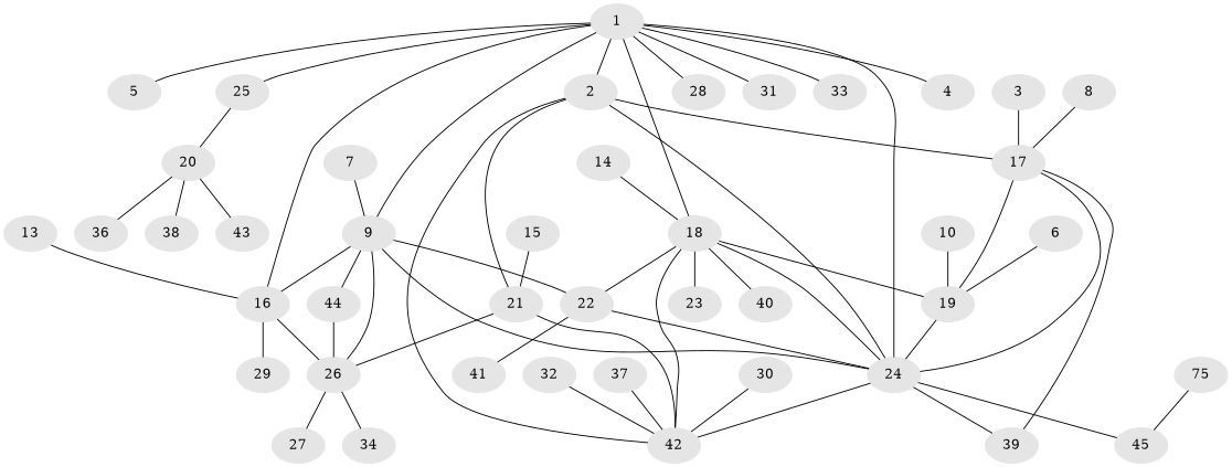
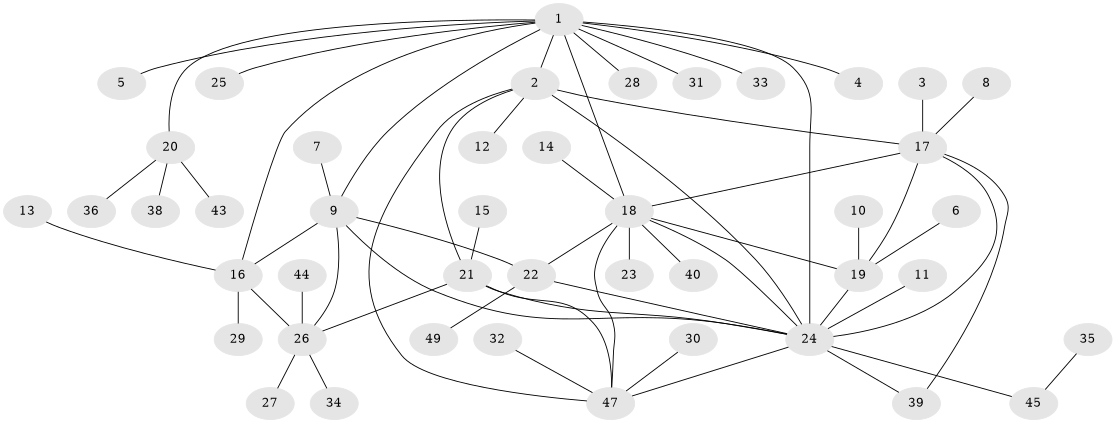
  graph {
    fontname="DejaVu Serif"
    node [color=gray90 fontname="DejaVu Serif" style=filled]
    edge [fontname="DejaVu Serif" weight=1.0]
    1
    2
    4
    5
    9
    16
    18
    20
    24
    25
    28
    31
    33
+   12
    17
    21
-   42
+   42 [label=47]
    22
    26
    44
    29
    19
    23
    40
    36
    38
    43
    39
    45
    3
    6
    7
    8
-   41
+   41 [label=49]
    27
    34
    10
+   11
    13
    14
    15
    30
    32
-   35 [label=75]
-   37
+   35
    1 -- 2 [weight=3.0]
    1 -- 4
    1 -- 5
    1 -- 9
    1 -- 16
    1 -- 18 [weight=2.0]
-   25 -- 20
+   1 -- 20
    1 -- 24 [weight=2.0]
    1 -- 25
    1 -- 28
    1 -- 31
    1 -- 33
    2 -- 24
+   2 -- 12
    2 -- 17
    2 -- 21
    2 -- 42
    9 -- 16 [weight=2.0]
    9 -- 24
    9 -- 22
    9 -- 26
-   9 -- 44
    16 -- 26 [weight=2.0]
    16 -- 29
    18 -- 24
    18 -- 42
    18 -- 22 [weight=2.0]
    18 -- 19
    18 -- 23
    18 -- 40
    20 -- 36
    20 -- 38
    20 -- 43
    24 -- 42
    24 -- 39
    24 -- 45
+   17 -- 18
    17 -- 24
    17 -- 19
    17 -- 39
+   21 -- 24
    21 -- 42
    21 -- 26
    22 -- 24
    22 -- 41
    26 -- 27
    26 -- 34
    44 -- 26
    19 -- 24
    3 -- 17
    6 -- 19
    7 -- 9
    8 -- 17
    10 -- 19
+   11 -- 24
    13 -- 16
    14 -- 18
    15 -- 21
    30 -- 42
    32 -- 42
    35 -- 45
-   37 -- 42
  }
